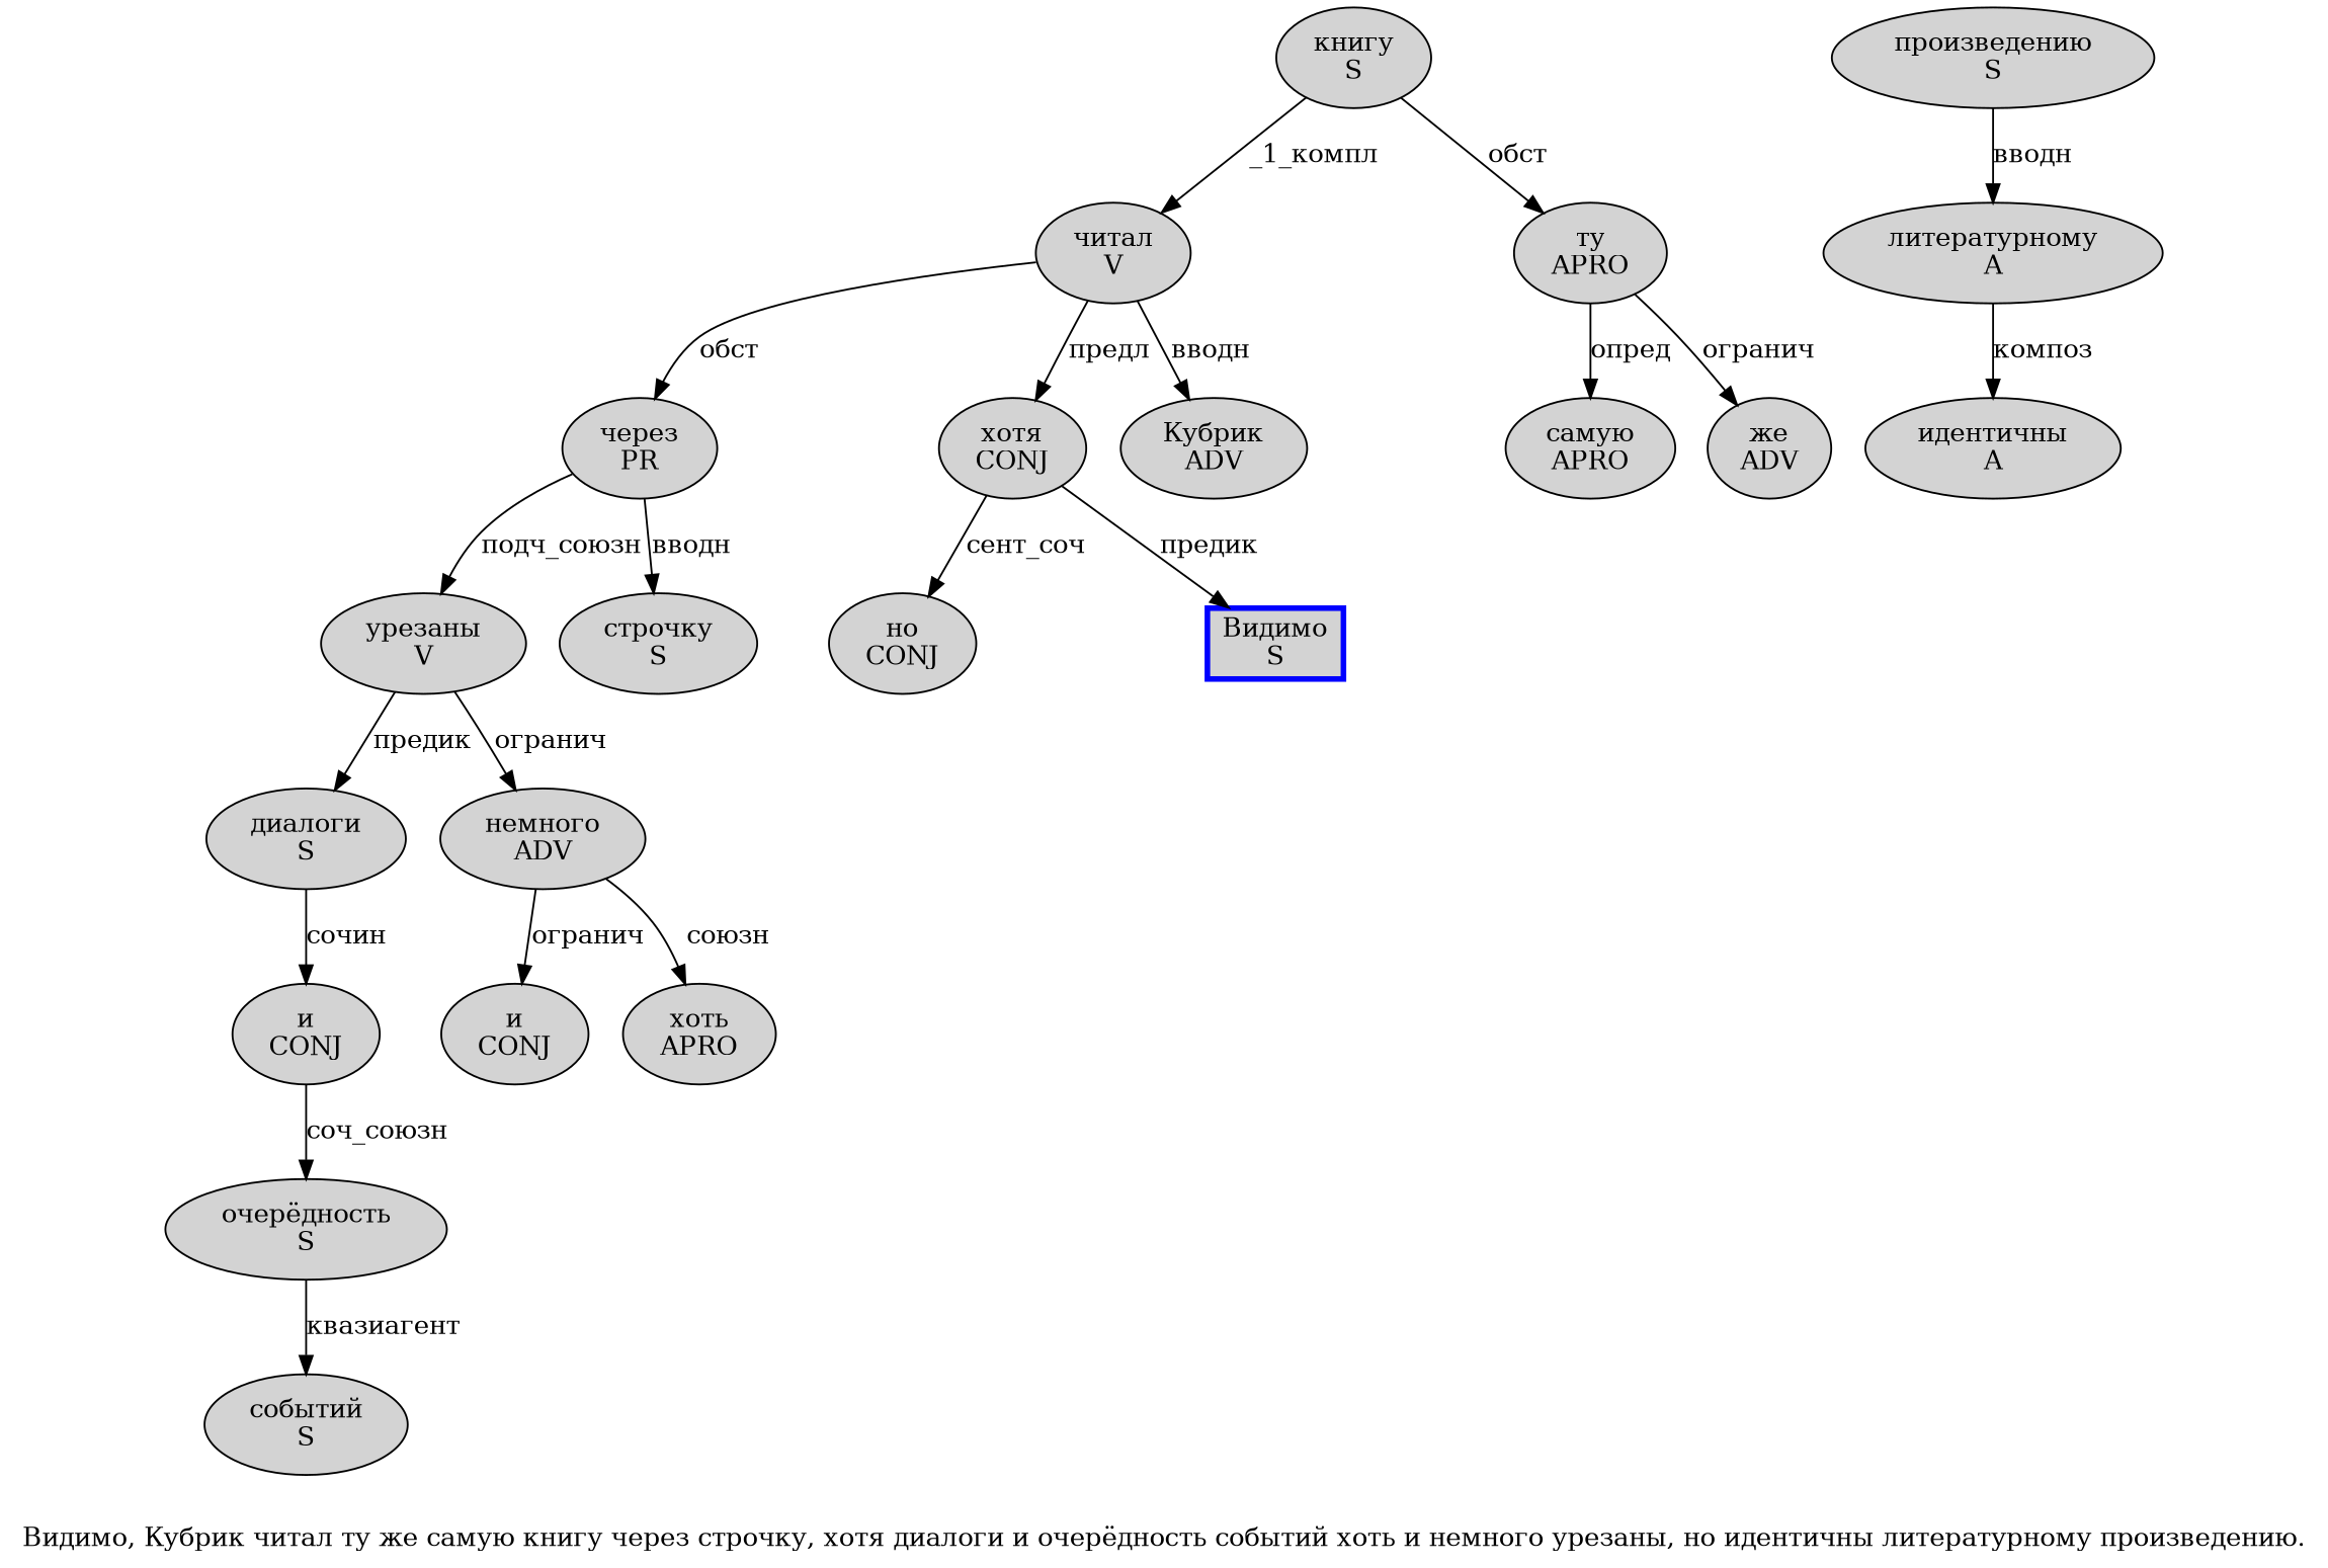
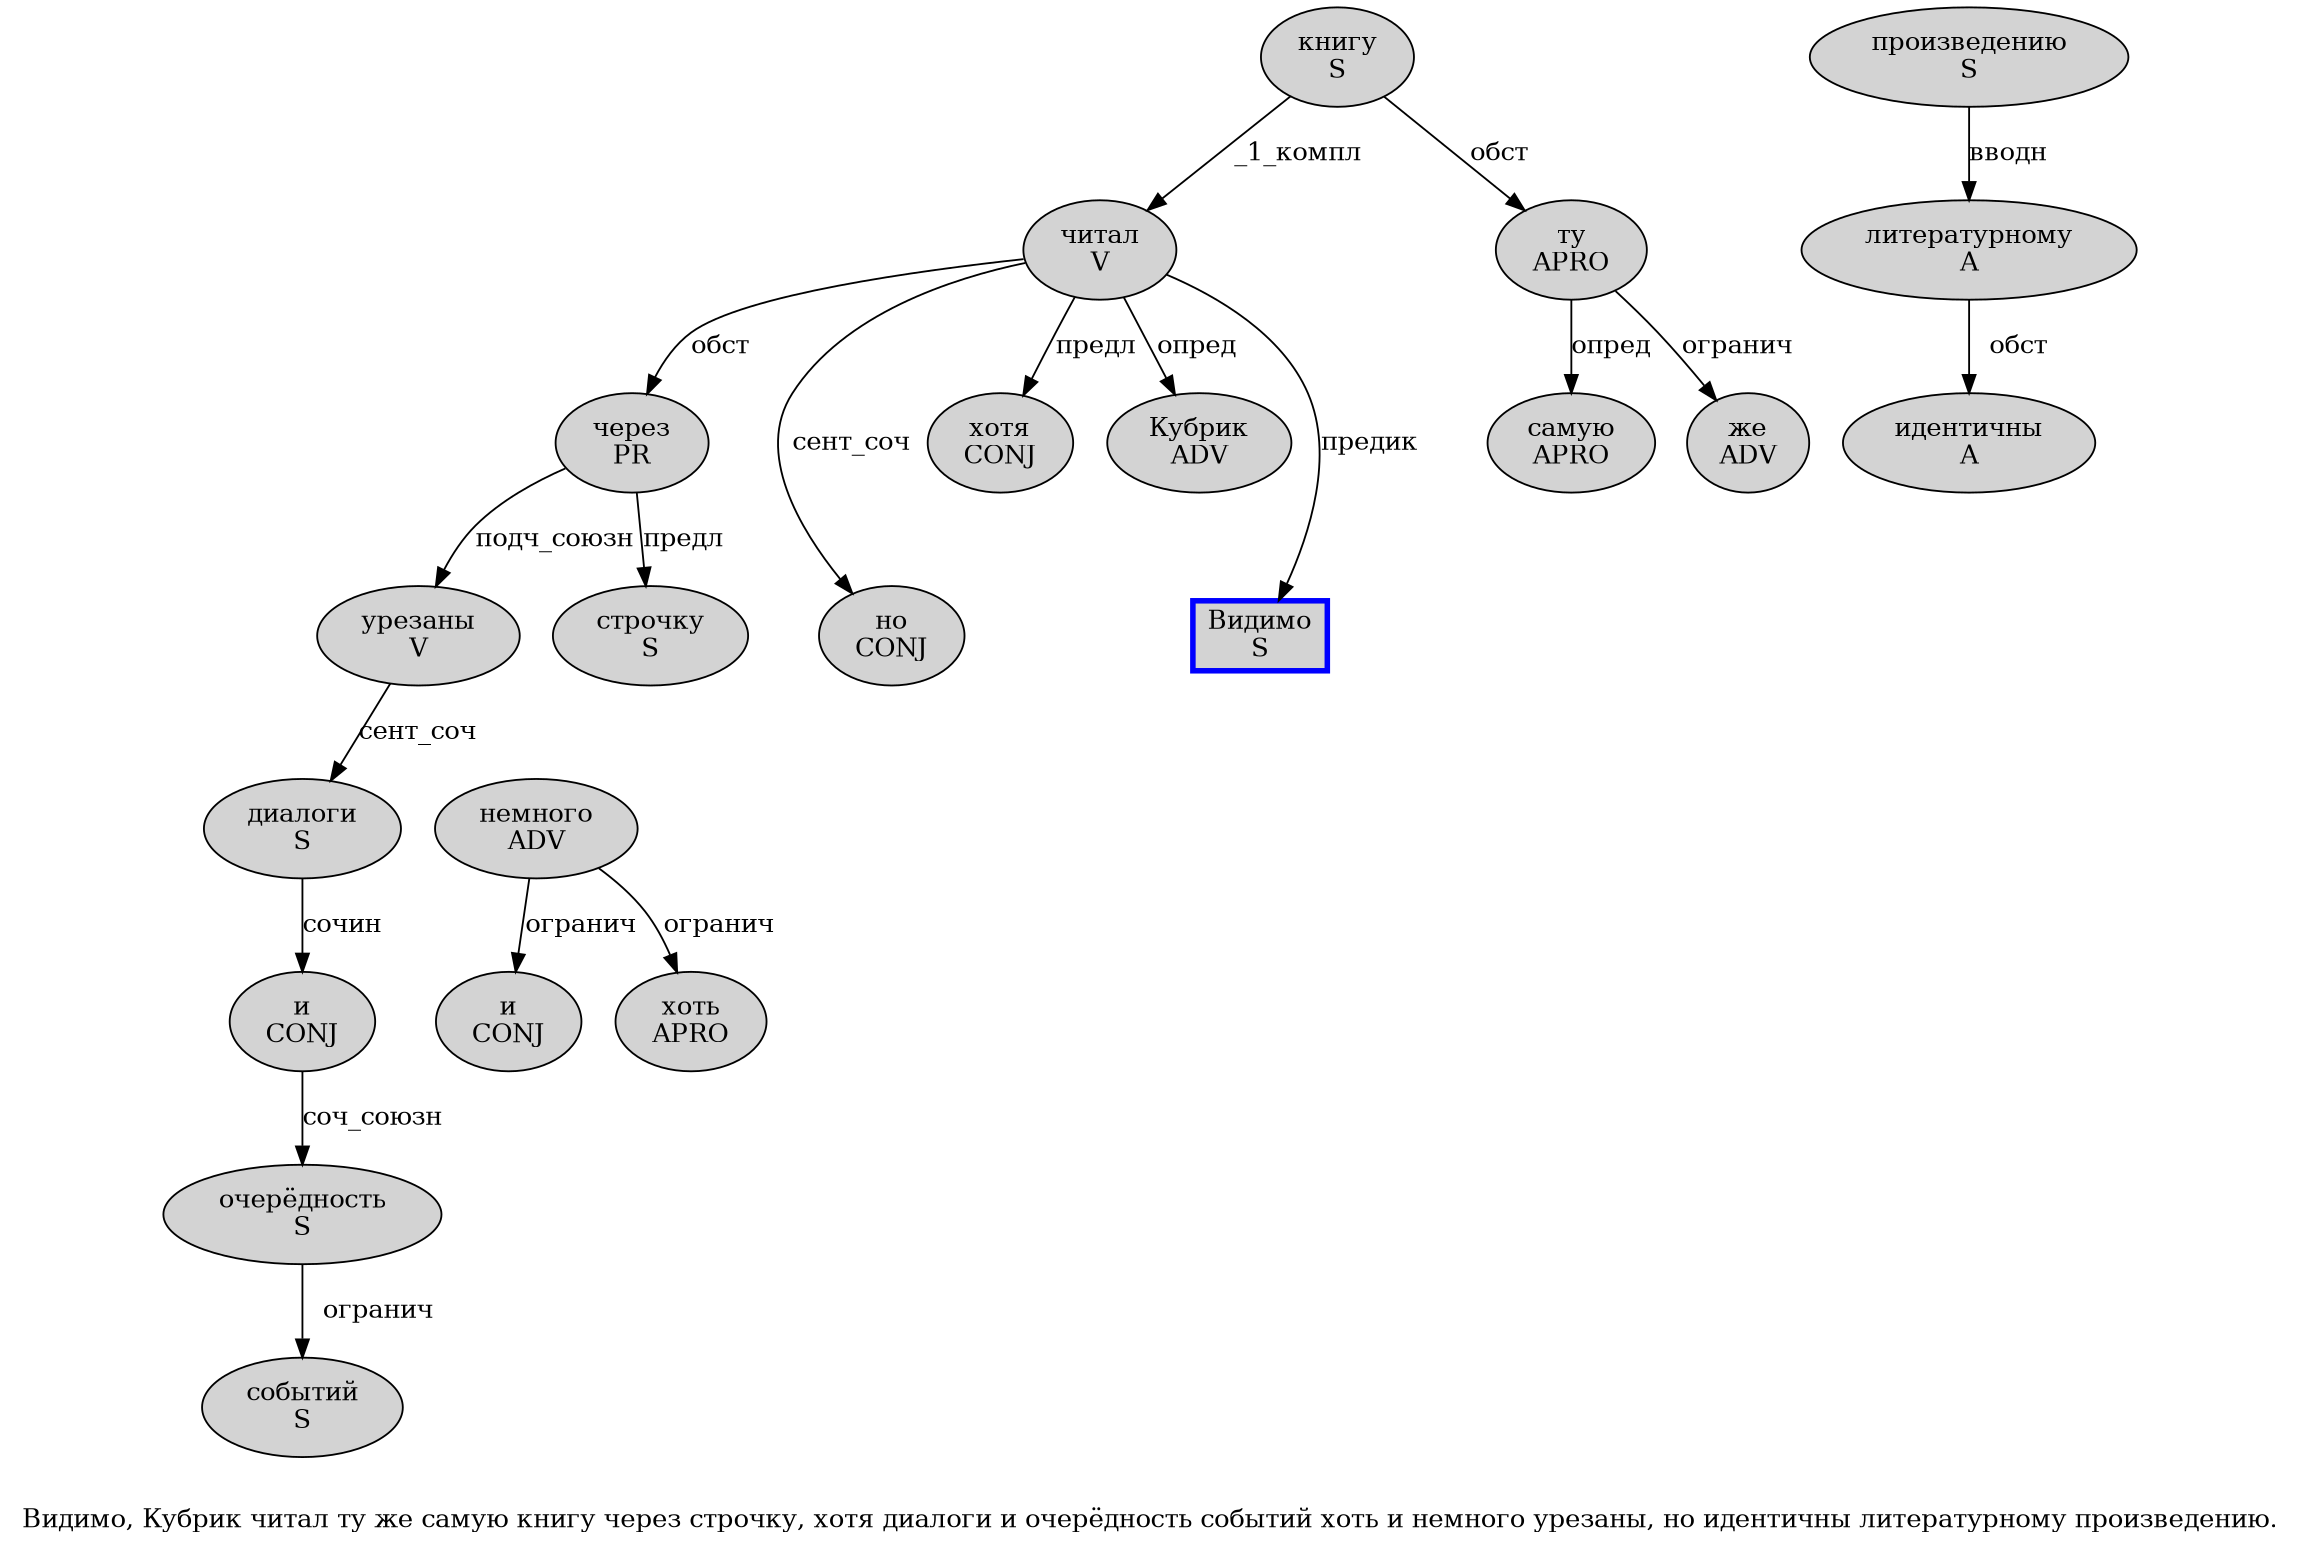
  digraph {
    label="Видимо, Кубрик читал ту же самую книгу через строчку, хотя диалоги и очерёдность событий хоть и немного урезаны, но идентичны литературному произведению."
    node [fillcolor=lightgray penwidth=1 shape=ellipse style=filled]
    n1 [label="Кубрик\nADV"]
    n2 [color=blue label="Видимо\nS" penwidth=3 shape=box]
    n3 [label="читал\nV"]
    n4 [label="через\nPR"]
    n5 [label="хотя\nCONJ"]
    n6 [label="но\nCONJ"]
    n7 [label="книгу\nS"]
    n8 [label="ту\nAPRO"]
    n9 [label="строчку\nS"]
    n10 [label="урезаны\nV"]
    n11 [label="же\nADV"]
    n12 [label="самую\nAPRO"]
    n13 [label="диалоги\nS"]
    n14 [label="немного\nADV"]
    n15 [label="и\nCONJ"]
    n16 [label="очерёдность\nS"]
    n17 [label="событий\nS"]
    n18 [label="хоть\nAPRO"]
    n19 [label="и\nCONJ"]
    n20 [label="идентичны\nA"]
    n21 [label="литературному\nA"]
    n22 [label="произведению\nS"]
-   n3 -> n1 [label="вводн"]
-   n5 -> n2 [label="предик"]
+   n3 -> n1 [label="опред"]
+   n3 -> n2 [label="предик"]
    n3 -> n4 [label="обст"]
    n3 -> n5 [label="предл"]
-   n5 -> n6 [label="сент_соч"]
-   n4 -> n9 [label="вводн"]
+   n3 -> n6 [label="сент_соч"]
+   n4 -> n9 [label="предл"]
    n4 -> n10 [label="подч_союзн"]
    n7 -> n3 [label="_1_компл"]
    n7 -> n8 [label="обст"]
    n8 -> n11 [label="огранич"]
    n8 -> n12 [label="опред"]
-   n10 -> n13 [label="предик"]
-   n10 -> n14 [label="огранич"]
+   n10 -> n13 [label="сент_соч"]
    n13 -> n15 [label="сочин"]
-   n14 -> n18 [label="союзн"]
+   n14 -> n18 [label="огранич"]
    n14 -> n19 [label="огранич"]
    n15 -> n16 [label="соч_союзн"]
-   n16 -> n17 [label="квазиагент"]
-   n21 -> n20 [label="композ"]
+   n16 -> n17 [label="огранич"]
+   n21 -> n20 [label="обст"]
    n22 -> n21 [label="вводн"]
  }
